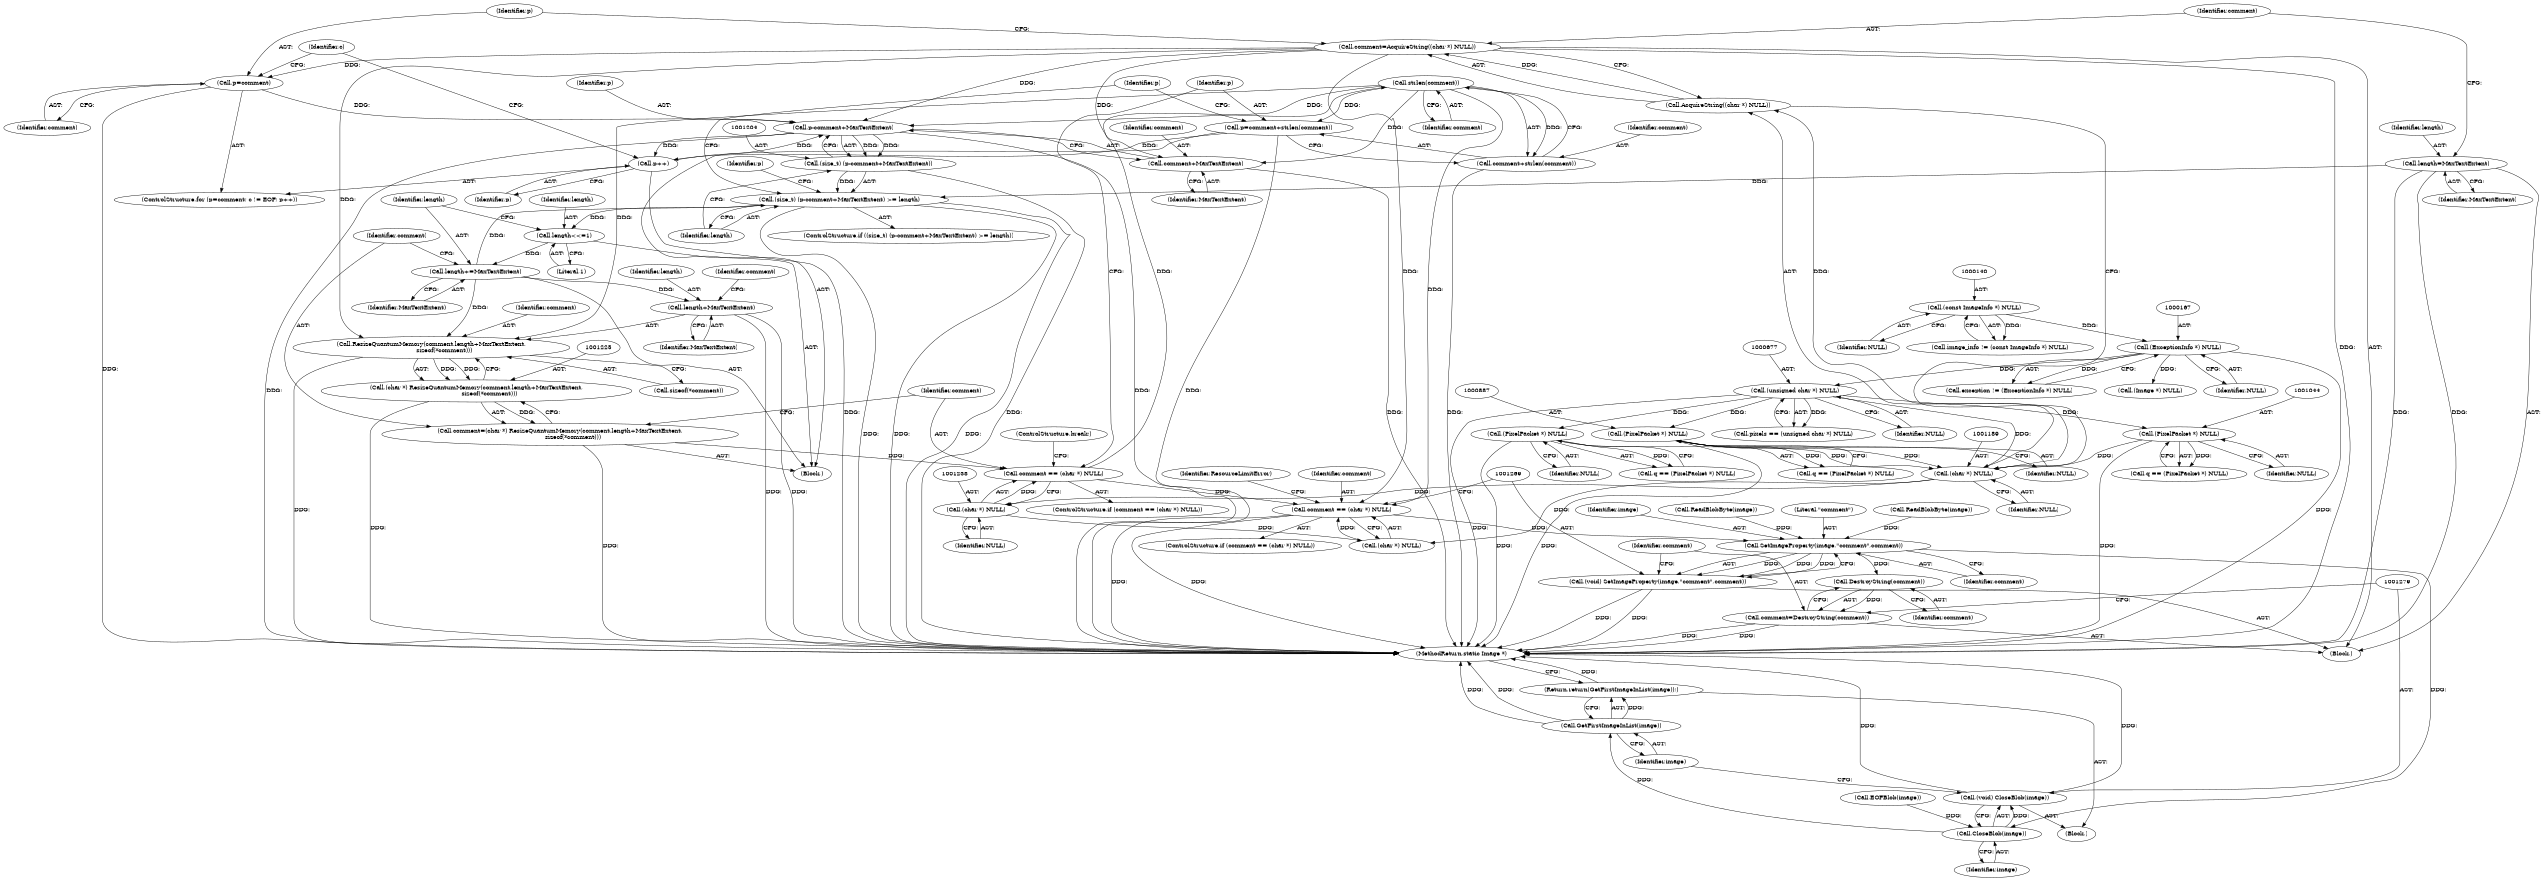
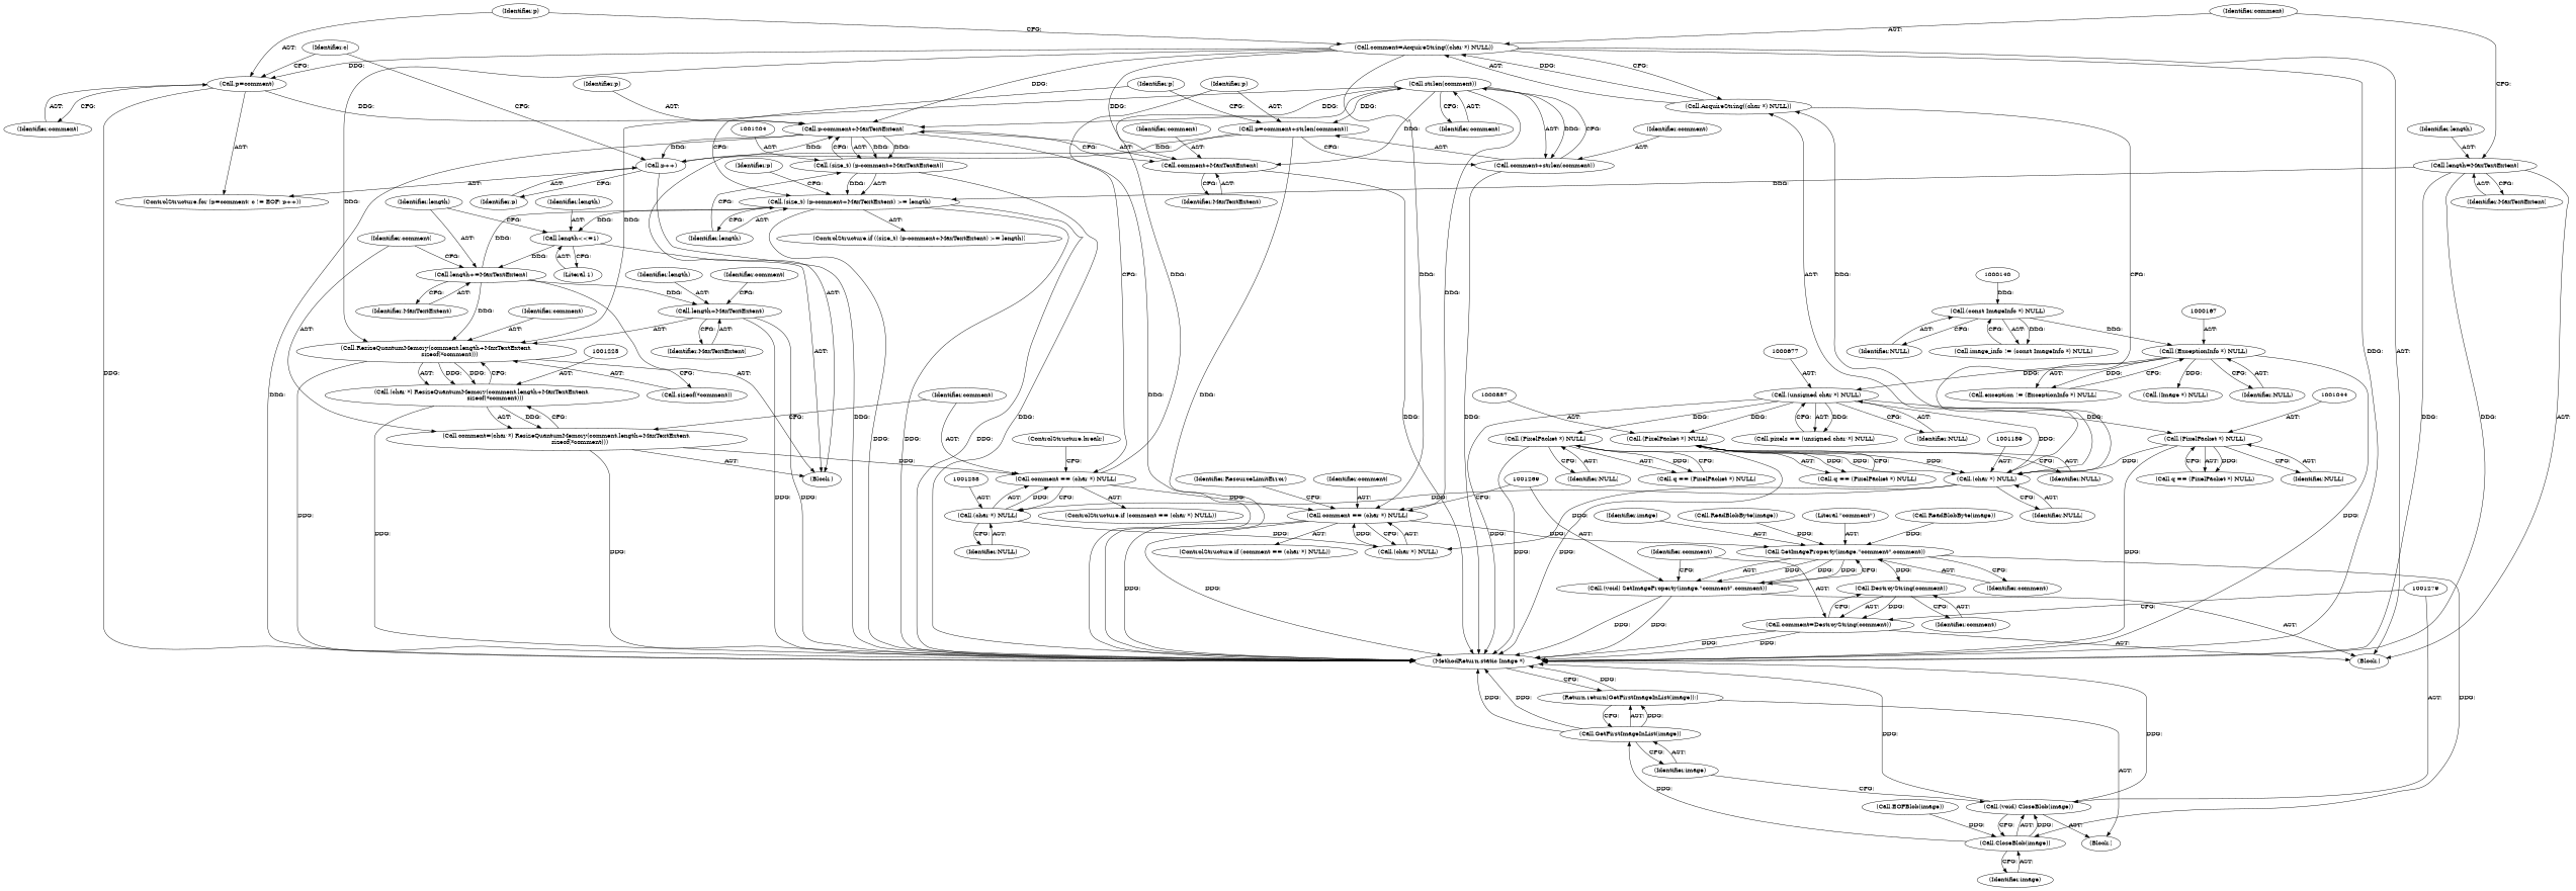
  digraph {
    n1 [label="(Call,strlen(comment))"]
    n2 [label="(Call,ResizeQuantumMemory(comment,length+MaxTextExtent,\n              sizeof(*comment)))"]
    n3 [label="(Call,p-comment+MaxTextExtent)"]
    n4 [label="(Call,p=comment+strlen(comment))"]
    n5 [label="(Call,comment+MaxTextExtent)"]
    n6 [label="(Call,comment+strlen(comment))"]
    n7 [label="(Call,comment == (char *) NULL)"]
    n8 [label="(Identifier,comment)"]
    n9 [label="(Call,(char *) ResizeQuantumMemory(comment,length+MaxTextExtent,\n              sizeof(*comment)))"]
    n10 [label="(MethodReturn,static Image *)"]
    n11 [label="(Call,sizeof(*comment))"]
    n12 [label="(Call,(size_t) (p-comment+MaxTextExtent))"]
    n13 [label="(Call,p++)"]
    n14 [label="(Block,)"]
    n15 [label="(Identifier,MaxTextExtent)"]
    n16 [label="(Call,(char *) NULL)"]
    n17 [label="(Call,SetImageProperty(image,\"comment\",comment))"]
    n18 [label="(ControlStructure,if (comment == (char *) NULL))"]
    n19 [label="(Call,comment == (char *) NULL)"]
    n20 [label="(Call,(char *) NULL)"]
    n21 [label="(ControlStructure,if (comment == (char *) NULL))"]
    n22 [label="(Identifier,NULL)"]
    n23 [label="(Call,comment=(char *) ResizeQuantumMemory(comment,length+MaxTextExtent,\n              sizeof(*comment)))"]
    n24 [label="(Return,return(GetFirstImageInList(image));)"]
    n25 [label="(Call,comment=AcquireString((char *) NULL))"]
    n26 [label="(Call,AcquireString((char *) NULL))"]
    n27 [label="(Call,p=comment)"]
    n28 [label="(Block,)"]
    n29 [label="(Call,(char *) NULL)"]
    n30 [label="(ControlStructure,for (p=comment; c != EOF; p++))"]
    n31 [label="(Identifier,comment)"]
    n32 [label="(Identifier,NULL)"]
    n33 [label="(Call,(unsigned char *) NULL)"]
    n34 [label="(Call,(PixelPacket *) NULL)"]
    n35 [label="(Call,(PixelPacket *) NULL)"]
    n36 [label="(Call,(PixelPacket *) NULL)"]
    n37 [label="(Call,pixels == (unsigned char *) NULL)"]
    n38 [label="(Identifier,NULL)"]
    n39 [label="(Call,q == (PixelPacket *) NULL)"]
    n40 [label="(Identifier,NULL)"]
    n41 [label="(Identifier,NULL)"]
    n42 [label="(Call,q == (PixelPacket *) NULL)"]
    n43 [label="(Call,q == (PixelPacket *) NULL)"]
    n44 [label="(Identifier,NULL)"]
    n45 [label="(Call,(ExceptionInfo *) NULL)"]
    n46 [label="(Call,(Image *) NULL)"]
    n47 [label="(Identifier,NULL)"]
    n48 [label="(Call,exception != (ExceptionInfo *) NULL)"]
    n49 [label="(Call,(const ImageInfo *) NULL)"]
    n50 [label="(Call,image_info != (const ImageInfo *) NULL)"]
    n51 [label="(Identifier,NULL)"]
    n52 [label="(Call,length+=MaxTextExtent)"]
    n53 [label="(Call,(size_t) (p-comment+MaxTextExtent) >= length)"]
    n54 [label="(Call,length+MaxTextExtent)"]
    n55 [label="(Identifier,MaxTextExtent)"]
    n56 [label="(Call,length<<=1)"]
    n57 [label="(Identifier,length)"]
    n58 [label="(ControlStructure,if ((size_t) (p-comment+MaxTextExtent) >= length))"]
    n59 [label="(Identifier,MaxTextExtent)"]
    n60 [label="(Literal,1)"]
    n61 [label="(Identifier,p)"]
    n62 [label="(Call,length=MaxTextExtent)"]
    n63 [label="(Identifier,MaxTextExtent)"]
    n64 [label="(Call,(void) SetImageProperty(image,\"comment\",comment))"]
    n65 [label="(Call,DestroyString(comment))"]
    n66 [label="(Call,CloseBlob(image))"]
    n67 [label="(Identifier,comment)"]
    n68 [label="(Call,comment=DestroyString(comment))"]
    n69 [label="(Identifier,comment)"]
    n70 [label="(Call,(void) CloseBlob(image))"]
    n71 [label="(Call,GetFirstImageInList(image))"]
    n72 [label="(Identifier,image)"]
    n73 [label="(Block,)"]
    n74 [label="(Identifier,image)"]
    n75 [label="(Call,EOFBlob(image))"]
    n76 [label="(Identifier,length)"]
    n77 [label="(Identifier,c)"]
    n78 [label="(ControlStructure,break;)"]
    n79 [label="(Identifier,comment)"]
    n80 [label="(Identifier,length)"]
    n81 [label="(Identifier,image)"]
    n82 [label="(Identifier,p)"]
    n83 [label="(Identifier,comment)"]
    n84 [label="(Identifier,p)"]
    n85 [label="(Identifier,comment)"]
    n86 [label="(Identifier,comment)"]
    n87 [label="(Identifier,p)"]
    n88 [label="(Identifier,length)"]
    n89 [label="(Call,ReadBlobByte(image))"]
    n90 [label="(Literal,\"comment\")"]
    n91 [label="(Identifier,comment)"]
    n92 [label="(Identifier,comment)"]
    n93 [label="(Identifier,comment)"]
    n94 [label="(Identifier,p)"]
    n95 [label="(Identifier,p)"]
    n96 [label="(Identifier,comment)"]
    n97 [label="(Call,ReadBlobByte(image))"]
    n98 [label="(Identifier,length)"]
    n99 [label="(Identifier,comment)"]
    n100 [label="(Identifier,ResourceLimitError)"]
    1001225
    1001189
    1000677
    1000167
    1000140
    1001044
    1000887
    1001204
    1001238
    1001269
    1001279
    n1 -> n2 [label="DDG: "]
    n1 -> n3 [label="DDG: "]
    n1 -> n4 [label="DDG: "]
    n1 -> n5 [label="DDG: "]
    n1 -> n6 [label="AST: "]
    n1 -> n6 [label="DDG: "]
    n1 -> n7 [label="DDG: "]
    n1 -> n8 [label="CFG: "]
    n2 -> n9 [label="AST: "]
    n2 -> n9 [label="DDG: "]
    n2 -> n9 [label="DDG: "]
    n2 -> n10 [label="DDG: "]
    n2 -> n11 [label="CFG: "]
    n3 -> n5 [label="CFG: "]
    n3 -> n10 [label="DDG: "]
    n3 -> n10 [label="DDG: "]
    n3 -> n12 [label="AST: "]
    n3 -> n12 [label="DDG: "]
    n3 -> n12 [label="DDG: "]
    n3 -> n13 [label="DDG: "]
    n4 -> n6 [label="CFG: "]
    n4 -> n10 [label="DDG: "]
    n4 -> n13 [label="DDG: "]
    n4 -> n14 [label="AST: "]
    n5 -> n3 [label="AST: "]
    n5 -> n10 [label="DDG: "]
    n5 -> n15 [label="CFG: "]
    n6 -> n1 [label="CFG: "]
    n6 -> n4 [label="AST: "]
    n6 -> n10 [label="DDG: "]
    n7 -> n10 [label="DDG: "]
    n7 -> n10 [label="DDG: "]
    n7 -> n16 [label="CFG: "]
    n7 -> n17 [label="DDG: "]
    n7 -> n18 [label="AST: "]
    n8 -> n1 [label="AST: "]
    n9 -> n2 [label="CFG: "]
    n9 -> n10 [label="DDG: "]
    n9 -> n23 [label="AST: "]
    n9 -> n23 [label="DDG: "]
    n10 -> n24 [label="CFG: "]
    n11 -> n2 [label="AST: "]
    n12 -> n3 [label="CFG: "]
    n12 -> n10 [label="DDG: "]
    n12 -> n53 [label="AST: "]
    n12 -> n53 [label="DDG: "]
    n13 -> n3 [label="DDG: "]
    n13 -> n10 [label="DDG: "]
    n13 -> n30 [label="AST: "]
    n13 -> n61 [label="CFG: "]
    n15 -> n5 [label="AST: "]
    n16 -> n7 [label="AST: "]
    n16 -> n7 [label="DDG: "]
    n17 -> n64 [label="AST: "]
    n17 -> n64 [label="DDG: "]
    n17 -> n64 [label="DDG: "]
    n17 -> n64 [label="DDG: "]
    n17 -> n65 [label="DDG: "]
    n17 -> n66 [label="DDG: "]
    n17 -> n67 [label="CFG: "]
    n19 -> n1 [label="DDG: "]
    n19 -> n7 [label="DDG: "]
    n19 -> n20 [label="CFG: "]
    n19 -> n21 [label="AST: "]
    n20 -> n16 [label="DDG: "]
    n20 -> n19 [label="AST: "]
    n20 -> n19 [label="DDG: "]
    n20 -> n22 [label="CFG: "]
    n22 -> n20 [label="AST: "]
    n23 -> n9 [label="CFG: "]
    n23 -> n10 [label="DDG: "]
    n23 -> n14 [label="AST: "]
    n23 -> n19 [label="DDG: "]
    n24 -> n10 [label="DDG: "]
    n24 -> n71 [label="CFG: "]
    n24 -> n73 [label="AST: "]
    n25 -> n2 [label="DDG: "]
    n25 -> n3 [label="DDG: "]
    n25 -> n5 [label="DDG: "]
    n25 -> n7 [label="DDG: "]
    n25 -> n10 [label="DDG: "]
    n25 -> n26 [label="CFG: "]
    n25 -> n27 [label="DDG: "]
    n25 -> n28 [label="AST: "]
    n26 -> n25 [label="AST: "]
    n26 -> n25 [label="DDG: "]
    n26 -> n29 [label="CFG: "]
    n27 -> n3 [label="DDG: "]
    n27 -> n10 [label="DDG: "]
    n27 -> n30 [label="AST: "]
    n27 -> n31 [label="CFG: "]
    n29 -> n16 [label="DDG: "]
    n29 -> n20 [label="DDG: "]
    n29 -> n26 [label="AST: "]
    n29 -> n26 [label="DDG: "]
    n29 -> n32 [label="CFG: "]
    n31 -> n27 [label="AST: "]
    n32 -> n29 [label="AST: "]
    n33 -> n10 [label="DDG: "]
    n33 -> n29 [label="DDG: "]
    n33 -> n34 [label="DDG: "]
    n33 -> n35 [label="DDG: "]
    n33 -> n36 [label="DDG: "]
    n33 -> n37 [label="AST: "]
    n33 -> n37 [label="DDG: "]
    n33 -> n38 [label="CFG: "]
    n34 -> n10 [label="DDG: "]
    n34 -> n29 [label="DDG: "]
    n34 -> n39 [label="AST: "]
    n34 -> n39 [label="DDG: "]
    n34 -> n40 [label="CFG: "]
    n35 -> n10 [label="DDG: "]
    n35 -> n29 [label="DDG: "]
    n35 -> n41 [label="CFG: "]
    n35 -> n42 [label="AST: "]
    n35 -> n42 [label="DDG: "]
    n36 -> n10 [label="DDG: "]
    n36 -> n29 [label="DDG: "]
    n36 -> n43 [label="AST: "]
    n36 -> n43 [label="DDG: "]
    n36 -> n44 [label="CFG: "]
    n37 -> n33 [label="CFG: "]
    n38 -> n33 [label="AST: "]
    n39 -> n34 [label="CFG: "]
    n40 -> n34 [label="AST: "]
    n41 -> n35 [label="AST: "]
    n42 -> n35 [label="CFG: "]
    n43 -> n36 [label="CFG: "]
    n44 -> n36 [label="AST: "]
    n45 -> n10 [label="DDG: "]
    n45 -> n33 [label="DDG: "]
    n45 -> n46 [label="DDG: "]
    n45 -> n47 [label="CFG: "]
    n45 -> n48 [label="AST: "]
    n45 -> n48 [label="DDG: "]
    n47 -> n45 [label="AST: "]
    n48 -> n45 [label="CFG: "]
    n49 -> n45 [label="DDG: "]
    n49 -> n50 [label="AST: "]
    n49 -> n50 [label="DDG: "]
    n49 -> n51 [label="CFG: "]
    n50 -> n49 [label="CFG: "]
    n51 -> n49 [label="AST: "]
    n52 -> n2 [label="DDG: "]
    n52 -> n14 [label="AST: "]
    n52 -> n53 [label="DDG: "]
    n52 -> n54 [label="DDG: "]
    n52 -> n55 [label="CFG: "]
    n53 -> n10 [label="DDG: "]
    n53 -> n10 [label="DDG: "]
    n53 -> n10 [label="DDG: "]
    n53 -> n56 [label="DDG: "]
    n53 -> n57 [label="CFG: "]
    n53 -> n58 [label="AST: "]
    n54 -> n2 [label="AST: "]
    n54 -> n10 [label="DDG: "]
    n54 -> n10 [label="DDG: "]
    n54 -> n59 [label="CFG: "]
    n55 -> n52 [label="AST: "]
    n56 -> n14 [label="AST: "]
    n56 -> n52 [label="DDG: "]
    n56 -> n60 [label="CFG: "]
    n57 -> n12 [label="CFG: "]
    n57 -> n53 [label="AST: "]
    n59 -> n54 [label="AST: "]
    n60 -> n56 [label="AST: "]
    n61 -> n13 [label="AST: "]
    n62 -> n10 [label="DDG: "]
    n62 -> n10 [label="DDG: "]
    n62 -> n28 [label="AST: "]
    n62 -> n53 [label="DDG: "]
    n62 -> n63 [label="CFG: "]
    n63 -> n62 [label="AST: "]
    n64 -> n10 [label="DDG: "]
    n64 -> n10 [label="DDG: "]
    n64 -> n17 [label="CFG: "]
    n64 -> n28 [label="AST: "]
    n65 -> n68 [label="AST: "]
    n65 -> n68 [label="DDG: "]
    n65 -> n69 [label="CFG: "]
    n66 -> n70 [label="AST: "]
    n66 -> n70 [label="DDG: "]
    n66 -> n71 [label="DDG: "]
    n66 -> n72 [label="CFG: "]
    n67 -> n17 [label="AST: "]
    n68 -> n10 [label="DDG: "]
    n68 -> n10 [label="DDG: "]
    n68 -> n28 [label="AST: "]
    n68 -> n65 [label="CFG: "]
    n69 -> n65 [label="AST: "]
    n70 -> n10 [label="DDG: "]
    n70 -> n10 [label="DDG: "]
    n70 -> n66 [label="CFG: "]
    n70 -> n73 [label="AST: "]
    n71 -> n10 [label="DDG: "]
    n71 -> n10 [label="DDG: "]
    n71 -> n24 [label="AST: "]
    n71 -> n24 [label="DDG: "]
    n71 -> n74 [label="CFG: "]
    n72 -> n66 [label="AST: "]
    n74 -> n70 [label="CFG: "]
    n74 -> n71 [label="AST: "]
    n75 -> n66 [label="DDG: "]
    n76 -> n54 [label="AST: "]
    n77 -> n13 [label="CFG: "]
    n77 -> n27 [label="CFG: "]
    n78 -> n19 [label="CFG: "]
    n79 -> n64 [label="CFG: "]
    n79 -> n68 [label="AST: "]
    n80 -> n56 [label="AST: "]
    n81 -> n17 [label="AST: "]
    n82 -> n25 [label="CFG: "]
    n82 -> n27 [label="AST: "]
    n83 -> n2 [label="AST: "]
    n84 -> n53 [label="CFG: "]
    n85 -> n19 [label="AST: "]
    n85 -> n23 [label="CFG: "]
    n86 -> n54 [label="CFG: "]
    n87 -> n4 [label="CFG: "]
    n87 -> n53 [label="CFG: "]
    n88 -> n52 [label="AST: "]
    n88 -> n56 [label="CFG: "]
    n89 -> n17 [label="DDG: "]
    n90 -> n17 [label="AST: "]
    n91 -> n5 [label="AST: "]
    n92 -> n6 [label="AST: "]
    n93 -> n23 [label="AST: "]
    n93 -> n52 [label="CFG: "]
    n94 -> n3 [label="AST: "]
    n95 -> n4 [label="AST: "]
    n95 -> n19 [label="CFG: "]
    n96 -> n25 [label="AST: "]
    n96 -> n62 [label="CFG: "]
    n97 -> n17 [label="DDG: "]
    n98 -> n62 [label="AST: "]
    n99 -> n7 [label="AST: "]
    n100 -> n7 [label="CFG: "]
    1001225 -> n9 [label="AST: "]
    1001189 -> n29 [label="AST: "]
    1000677 -> n33 [label="AST: "]
    1000167 -> n45 [label="AST: "]
-   1000140 -> n49 [label="AST: "]
+   1000140 -> n49 [label="DDG: "]
    1001044 -> n35 [label="AST: "]
    1000887 -> n36 [label="AST: "]
    1001204 -> n12 [label="AST: "]
    1001238 -> n20 [label="AST: "]
    1001269 -> n7 [label="CFG: "]
    1001269 -> n64 [label="AST: "]
    1001279 -> n68 [label="CFG: "]
    1001279 -> n70 [label="AST: "]
  }
